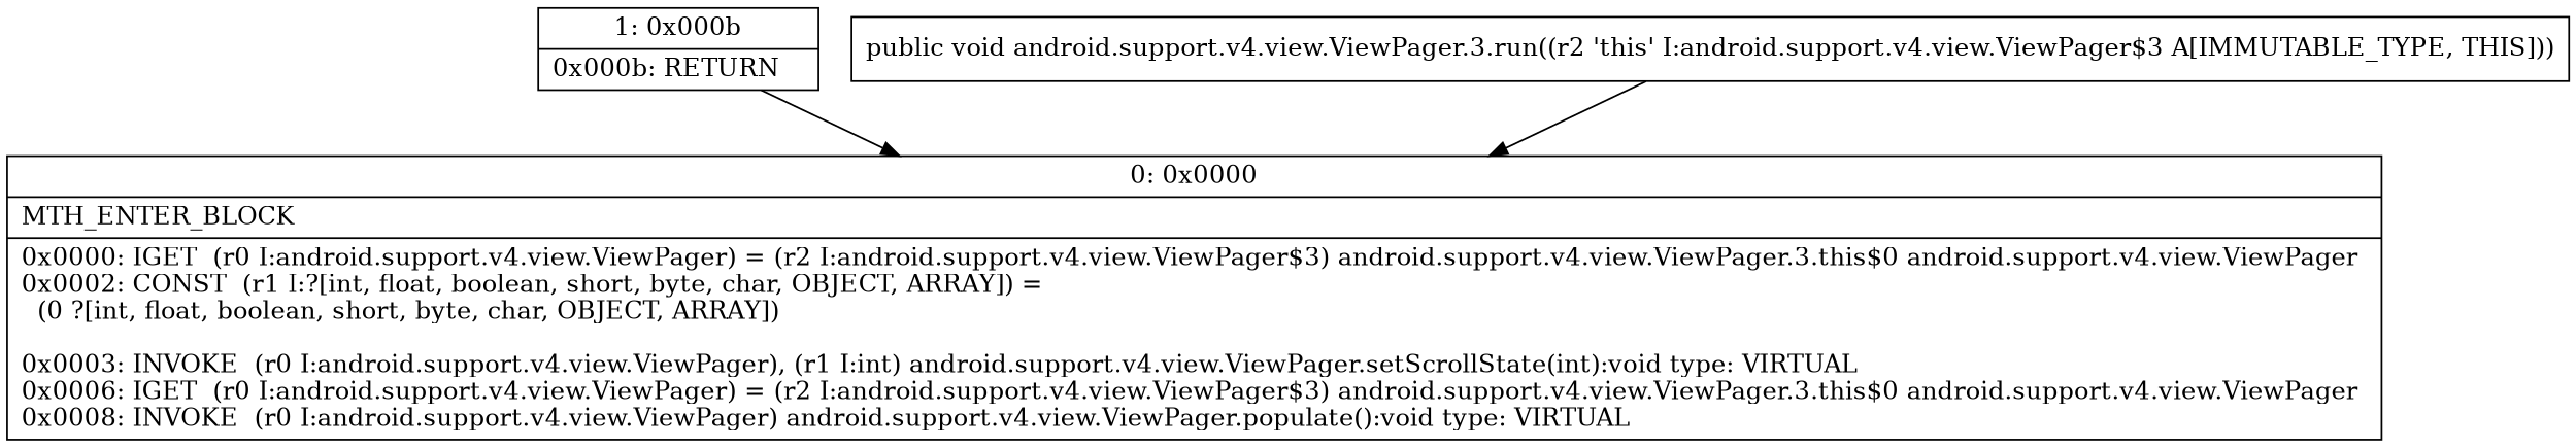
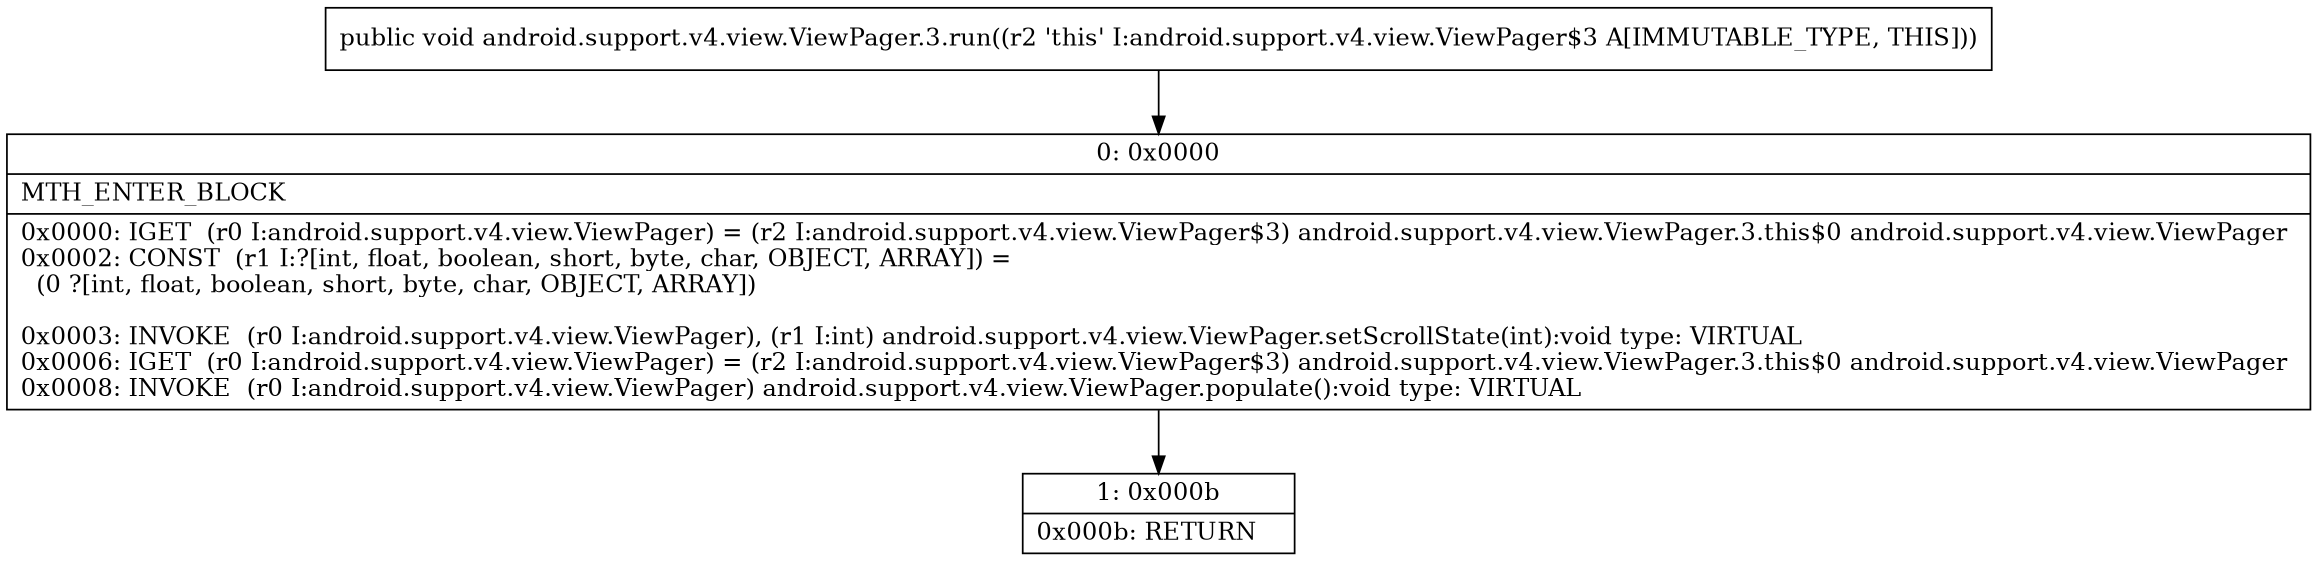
  digraph {
    node [shape=record]
    n1 [label="{0\:\ 0x0000|MTH_ENTER_BLOCK\l|0x0000: IGET  (r0 I:android.support.v4.view.ViewPager) = (r2 I:android.support.v4.view.ViewPager$3) android.support.v4.view.ViewPager.3.this$0 android.support.v4.view.ViewPager \l0x0002: CONST  (r1 I:?[int, float, boolean, short, byte, char, OBJECT, ARRAY]) = \l  (0 ?[int, float, boolean, short, byte, char, OBJECT, ARRAY])\l \l0x0003: INVOKE  (r0 I:android.support.v4.view.ViewPager), (r1 I:int) android.support.v4.view.ViewPager.setScrollState(int):void type: VIRTUAL \l0x0006: IGET  (r0 I:android.support.v4.view.ViewPager) = (r2 I:android.support.v4.view.ViewPager$3) android.support.v4.view.ViewPager.3.this$0 android.support.v4.view.ViewPager \l0x0008: INVOKE  (r0 I:android.support.v4.view.ViewPager) android.support.v4.view.ViewPager.populate():void type: VIRTUAL \l}"]
    n2 [label="{1\:\ 0x000b|0x000b: RETURN   \l}"]
    n3 [label="{public void android.support.v4.view.ViewPager.3.run((r2 'this' I:android.support.v4.view.ViewPager$3 A[IMMUTABLE_TYPE, THIS])) }"]
-   n2 -> n1
+   n1 -> n2
    n3 -> n1
  }
